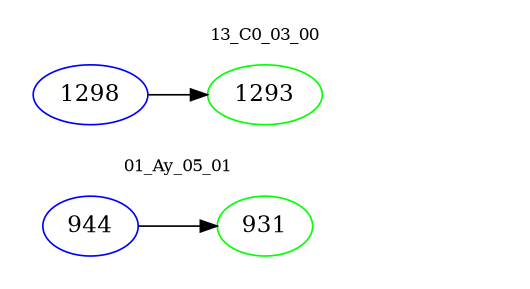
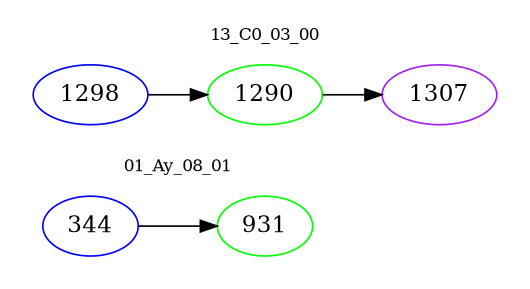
  digraph {
    rankdir=LR
    node [color=blue]
    edge [color=black]
-   n1 [label=944]
+   n1 [label=344]
    n2 [color=green label=931]
    n3 [label=1298]
-   n4 [color=green label=1293]
+   n4 [color=green label=1290]
+   n5 [color=purple label=1307]
    subgraph cluster_1 {
      color=white
      fontsize=10
-     label="01_Ay_05_01"
+     label="01_Ay_08_01"
      n1
      n2
    }
    subgraph cluster_2 {
      color=white
      fontsize=10
      label="13_C0_03_00"
      n3
      n4
+     n5
    }
    n1 -> n2
    n3 -> n4
+   n4 -> n5
  }
